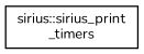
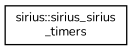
  digraph {
    rankdir=TB
    fontname=Nunito
-   n1 [color=black fillcolor=white fontname=Nunito fontsize=10 height=0.2 label="sirius::sirius_print\l_timers" shape=record style=filled width=0.4]
+   n1 [color=black fillcolor=white fontname=Nunito fontsize=10 height=0.2 label="sirius::sirius_sirius\l_timers" shape=record style=filled width=0.4]
  }
